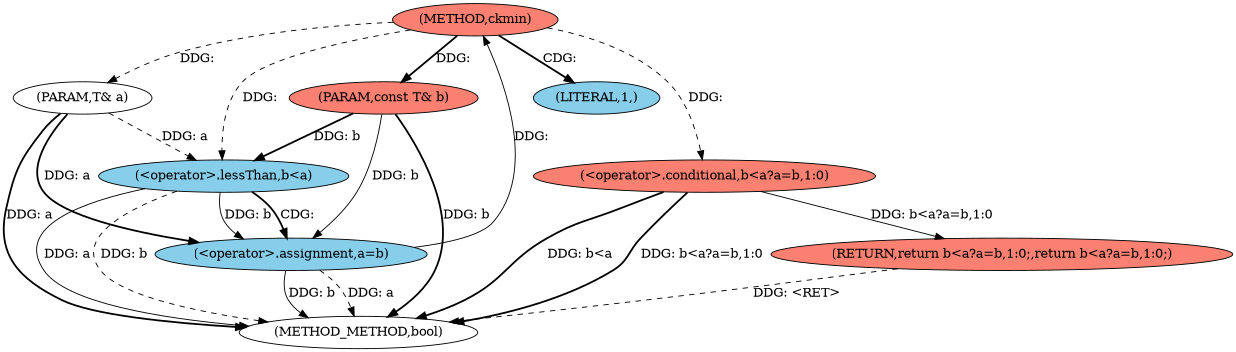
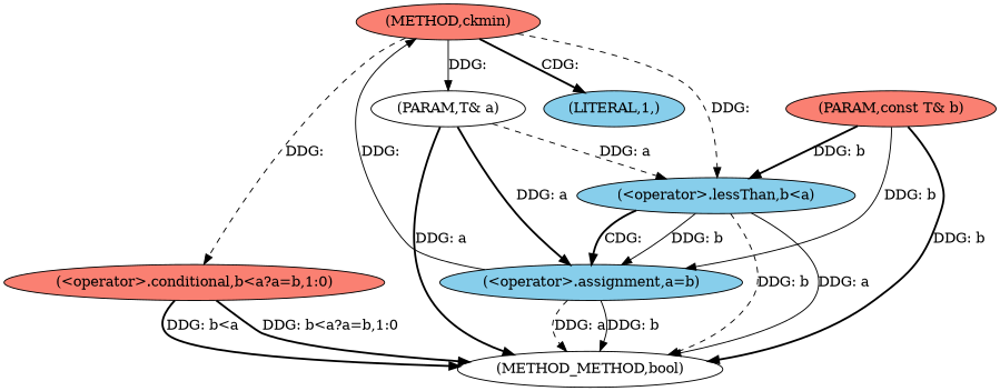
  digraph {
    node [fillcolor=salmon style=filled]
    edge [style=bold]
    n1 [label="(METHOD,ckmin)"]
    n2 [fillcolor=white label="(PARAM,T& a)"]
    n3 [label="(PARAM,const T& b)"]
    n4 [label="(<operator>.conditional,b<a?a=b,1:0)"]
    n5 [fillcolor=skyblue label="(<operator>.lessThan,b<a)"]
    n6 [fillcolor=skyblue label="(LITERAL,1,)"]
    n7 [fillcolor=skyblue label="(<operator>.assignment,a=b)"]
    n8 [fillcolor=white label="(METHOD_METHOD,bool)"]
-   n9 [label="(RETURN,return b<a?a=b,1:0;,return b<a?a=b,1:0;)"]
-   n1 -> n2 [label="DDG: " style=dashed]
-   n1 -> n3 [label="DDG: "]
+   n1 -> n2 [label="DDG: " style=solid]
    n1 -> n4 [label="DDG: " style=dashed]
    n1 -> n5 [label="DDG: " style=dashed]
    n1 -> n6 [label="CDG: "]
    n2 -> n5 [label="DDG: a" style=dashed]
    n2 -> n7 [label="DDG: a"]
    n2 -> n8 [label="DDG: a"]
    n3 -> n5 [label="DDG: b"]
    n3 -> n7 [label="DDG: b" style=solid]
    n3 -> n8 [label="DDG: b"]
    n4 -> n8 [label="DDG: b<a"]
    n4 -> n8 [label="DDG: b<a?a=b,1:0"]
-   n4 -> n9 [label="DDG: b<a?a=b,1:0" style=solid]
    n5 -> n7 [label="DDG: b" style=solid]
    n5 -> n7 [label="CDG: "]
    n5 -> n8 [label="DDG: b" style=dashed]
    n5 -> n8 [label="DDG: a" style=solid]
    n7 -> n1 [label="DDG: " style=solid]
    n7 -> n8 [label="DDG: a" style=dashed]
    n7 -> n8 [label="DDG: b" style=solid]
-   n9 -> n8 [label="DDG: <RET>" style=dashed]
  }
